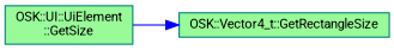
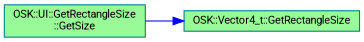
  digraph {
    rankdir=LR
    fontname=Roboto
    node [color=teal fillcolor=palegreen fontname=Roboto fontsize=10 shape=record style=filled]
-   n1 [fontcolor=black height=0.2 label="OSK::UI::UiElement\l::GetSize" width=0.4]
+   n1 [fontcolor=black height=0.2 label="OSK::UI::GetRectangleSize\l::GetSize" width=0.4]
    n2 [height=0.2 label="OSK::Vector4_t::GetRectangleSize" width=0.4]
    n1 -> n2 [color=blue fontname=Roboto fontsize=10 labelfontname=Helvetica labelfontsize=10 style=solid]
  }
